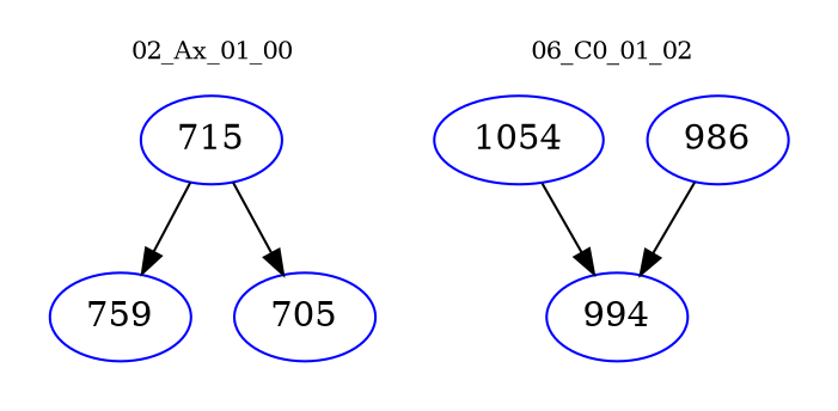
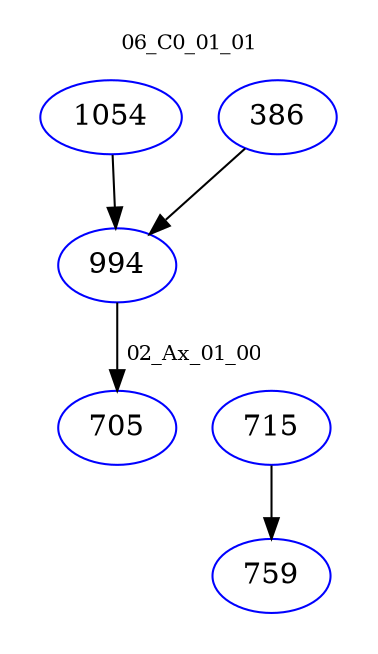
  digraph {
    node [color=blue]
    edge [color=black]
    n1 [label=759]
    n2 [label=715]
    n3 [label=705]
-   n4 [label=986]
+   n4 [label=386]
    n5 [label=994]
    n6 [label=1054]
    subgraph cluster_1 {
      color=white
      fontsize=10
      label="02_Ax_01_00"
      n1
      n2
      n3
    }
    subgraph cluster_2 {
      color=white
      fontsize=10
-     label="06_C0_01_02"
+     label="06_C0_01_01"
      n4
      n5
      n6
    }
    n2 -> n1
-   n2 -> n3
+   n5 -> n3
    n4 -> n5
    n6 -> n5
  }
